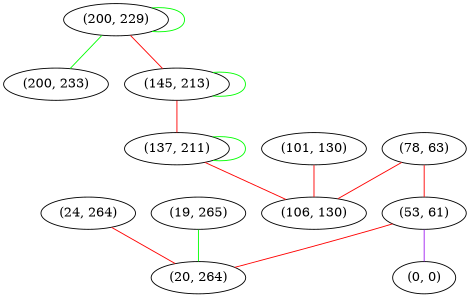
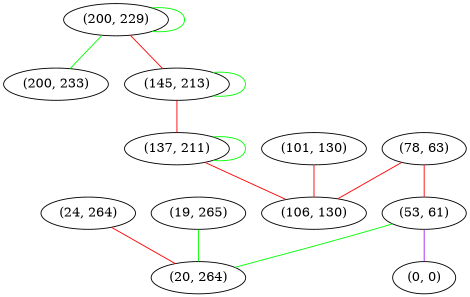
  graph {
    edge [color=red weight=1]
    "(19, 265)"
    "(20, 264)"
    "(78, 63)"
    "(53, 61)"
    "(106, 130)"
    "(0, 0)"
    "(200, 229)"
    "(200, 233)"
    "(145, 213)"
    "(137, 211)"
    "(24, 264)"
    "(101, 130)"
    "(19, 265)" -- "(20, 264)" [color=green]
    "(78, 63)" -- "(53, 61)"
    "(78, 63)" -- "(106, 130)"
-   "(53, 61)" -- "(20, 264)"
+   "(53, 61)" -- "(20, 264)" [color=green]
    "(53, 61)" -- "(0, 0)" [color=purple weight=4]
    "(200, 229)" -- "(200, 229)" [color=green weight=2]
    "(200, 229)" -- "(200, 233)" [color=green]
    "(200, 229)" -- "(145, 213)"
    "(145, 213)" -- "(145, 213)" [color=green weight=2]
    "(145, 213)" -- "(137, 211)"
    "(137, 211)" -- "(106, 130)"
    "(137, 211)" -- "(137, 211)" [color=green weight=2]
    "(24, 264)" -- "(20, 264)"
    "(101, 130)" -- "(106, 130)"
  }
